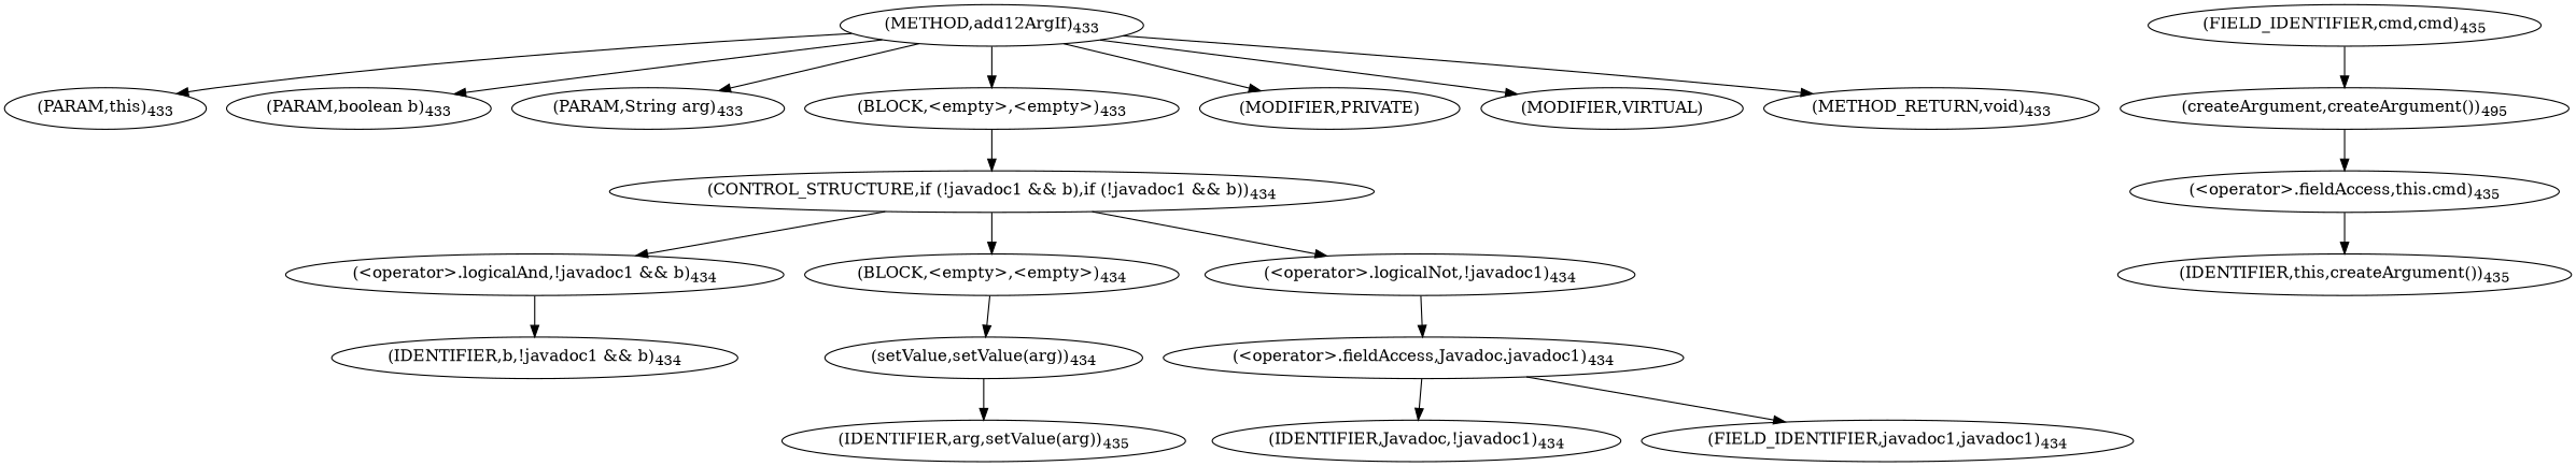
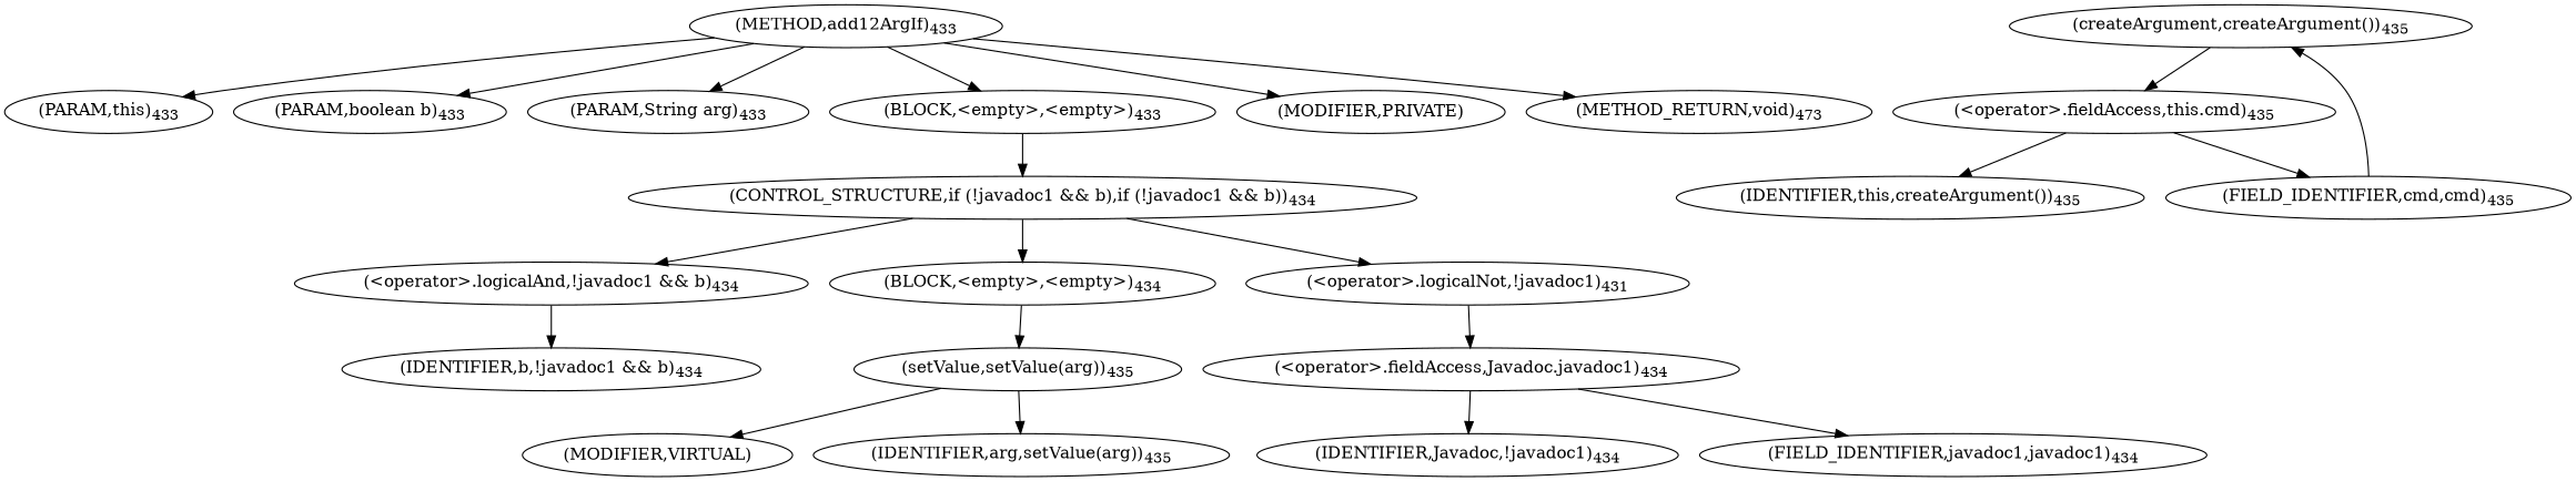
  digraph {
    n1 [label=<(METHOD,add12ArgIf)<SUB>433</SUB>>]
    n2 [label=<(PARAM,this)<SUB>433</SUB>>]
    n3 [label=<(PARAM,boolean b)<SUB>433</SUB>>]
    n4 [label=<(PARAM,String arg)<SUB>433</SUB>>]
    n5 [label=<(BLOCK,&lt;empty&gt;,&lt;empty&gt;)<SUB>433</SUB>>]
    n6 [label=<(MODIFIER,PRIVATE)>]
    n7 [label=<(MODIFIER,VIRTUAL)>]
-   n8 [label=<(METHOD_RETURN,void)<SUB>433</SUB>>]
+   n8 [label=<(METHOD_RETURN,void)<SUB>473</SUB>>]
    n9 [label=<(CONTROL_STRUCTURE,if (!javadoc1 &amp;&amp; b),if (!javadoc1 &amp;&amp; b))<SUB>434</SUB>>]
    n10 [label=<(&lt;operator&gt;.logicalAnd,!javadoc1 &amp;&amp; b)<SUB>434</SUB>>]
    n11 [label=<(BLOCK,&lt;empty&gt;,&lt;empty&gt;)<SUB>434</SUB>>]
-   n12 [label=<(&lt;operator&gt;.logicalNot,!javadoc1)<SUB>434</SUB>>]
+   n12 [label=<(&lt;operator&gt;.logicalNot,!javadoc1)<SUB>431</SUB>>]
    n13 [label=<(IDENTIFIER,b,!javadoc1 &amp;&amp; b)<SUB>434</SUB>>]
-   n14 [label=<(setValue,setValue(arg))<SUB>434</SUB>>]
+   n14 [label=<(setValue,setValue(arg))<SUB>435</SUB>>]
    n15 [label=<(&lt;operator&gt;.fieldAccess,Javadoc.javadoc1)<SUB>434</SUB>>]
    n16 [label=<(IDENTIFIER,Javadoc,!javadoc1)<SUB>434</SUB>>]
    n17 [label=<(FIELD_IDENTIFIER,javadoc1,javadoc1)<SUB>434</SUB>>]
    n18 [label=<(IDENTIFIER,arg,setValue(arg))<SUB>435</SUB>>]
-   n19 [label=<(createArgument,createArgument())<SUB>495</SUB>>]
+   n19 [label=<(createArgument,createArgument())<SUB>435</SUB>>]
    n20 [label=<(&lt;operator&gt;.fieldAccess,this.cmd)<SUB>435</SUB>>]
    n21 [label=<(IDENTIFIER,this,createArgument())<SUB>435</SUB>>]
    n22 [label=<(FIELD_IDENTIFIER,cmd,cmd)<SUB>435</SUB>>]
    n1 -> n2
    n1 -> n3
    n1 -> n4
    n1 -> n5
    n1 -> n6
-   n1 -> n7
+   n14 -> n7
    n1 -> n8
    n5 -> n9
    n9 -> n10
    n9 -> n11
    n9 -> n12
    n10 -> n13
    n11 -> n14
    n12 -> n15
    n14 -> n18
    n15 -> n16
    n15 -> n17
    n19 -> n20
    n20 -> n21
+   n20 -> n22
    n22 -> n19
  }
